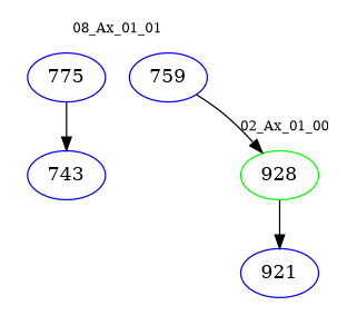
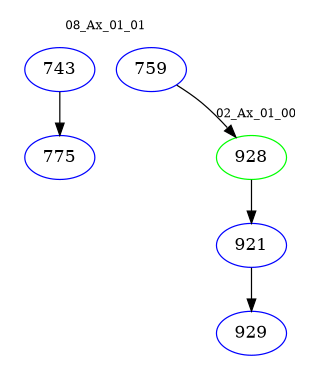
  digraph {
    node [color=blue]
    edge [color=black]
    n1 [label=759]
    n2 [label=743]
    n3 [label=775]
    n4 [color=green label=928]
    n5 [label=921]
+   n6 [label=929]
    subgraph cluster_1 {
      color=white
      fontsize=10
      label="08_Ax_01_01"
      n1
      n2
      n3
    }
    subgraph cluster_2 {
      color=white
      fontsize=10
      label="02_Ax_01_00"
      n4
      n5
+     n6
    }
    n1 -> n4
-   n3 -> n2
+   n2 -> n3
    n4 -> n5
+   n5 -> n6
  }
